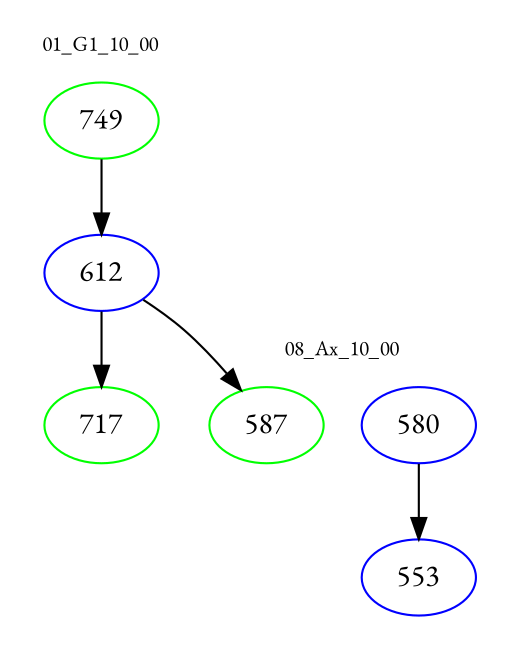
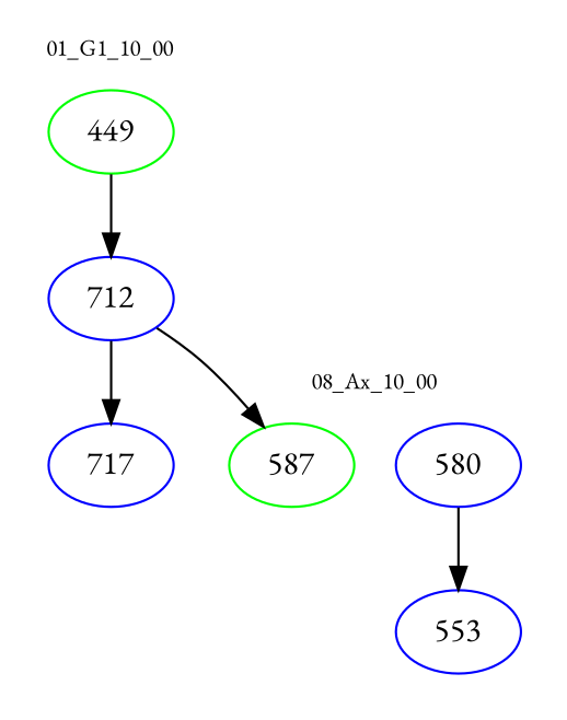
  digraph {
    fontname="EB Garamond"
    node [color=blue fontname="EB Garamond"]
    edge [color=black fontname="EB Garamond"]
    n1 [label=580]
    n2 [label=553]
    n3 [color=green label=587]
-   n4 [color=green label=749]
-   n5 [label=612]
-   n6 [color=green label=717]
+   n4 [color=green label=449]
+   n5 [label=712]
+   n6 [label=717]
    subgraph cluster_1 {
      color=white
      fontsize=10
      label="08_Ax_10_00"
      n1
      n2
      n3
    }
    subgraph cluster_2 {
      color=white
      fontsize=10
      label="01_G1_10_00"
      n4
      n5
      n6
    }
    n1 -> n2
    n4 -> n5
    n5 -> n3
    n5 -> n6
  }
